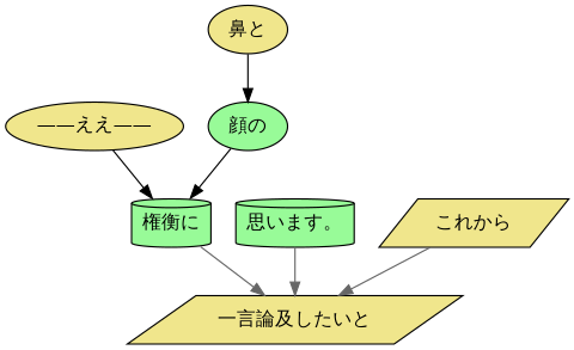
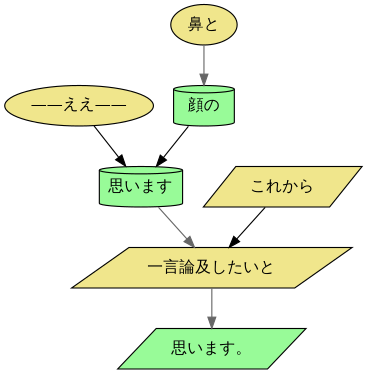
  digraph {
    node [fillcolor=khaki shape=parallelogram style=filled]
    edge [color=black]
    n1 [label="——ええ——" shape=ellipse]
-   n2 [fillcolor=palegreen label="権衡に" shape=cylinder]
+   n2 [fillcolor=palegreen label="思います" shape=cylinder]
    n3 [label="一言論及したいと"]
-   n4 [fillcolor=palegreen label="思います。" shape=cylinder]
+   n4 [fillcolor=palegreen label="思います。"]
    n5 [label="これから"]
    n6 [label="鼻と" shape=ellipse]
-   n7 [fillcolor=palegreen label="顔の" shape=ellipse]
+   n7 [fillcolor=palegreen label="顔の" shape=cylinder]
    n1 -> n2
    n2 -> n3 [color=gray40]
-   n4 -> n3 [color=gray40]
-   n5 -> n3 [color=gray40]
-   n6 -> n7
+   n3 -> n4 [color=gray40]
+   n5 -> n3
+   n6 -> n7 [color=gray40]
    n7 -> n2
  }
